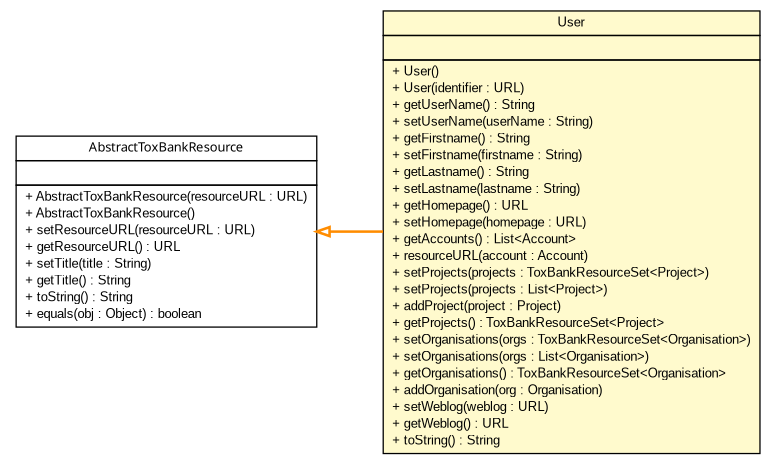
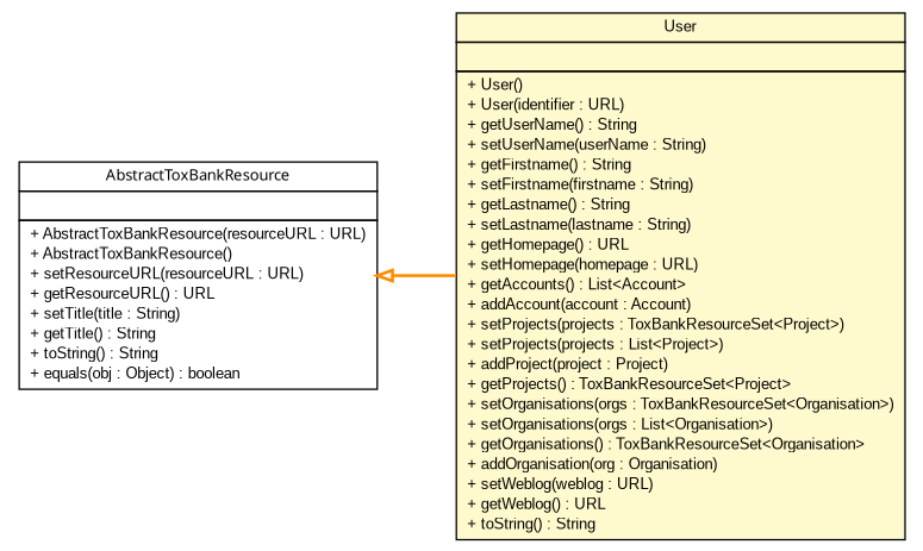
  digraph {
    rankdir=LR
    fontname="Liberation Sans"
    node [fontcolor=black fontname="Liberation Sans" fontsize=10.0 shape=plaintext]
-   n1 [label=<<table border="0" cellborder="1" cellspacing="0" cellpadding="2" port="p" bgcolor="lemonChiffon" href="./User.html"> 		<tr><td><table border="0" cellspacing="0" cellpadding="1"> 			<tr><td> User </td></tr> 		</table></td></tr> 		<tr><td><table border="0" cellspacing="0" cellpadding="1"> 			<tr><td align="left">  </td></tr> 		</table></td></tr> 		<tr><td><table border="0" cellspacing="0" cellpadding="1"> 			<tr><td align="left"> + User() </td></tr> 			<tr><td align="left"> + User(identifier : URL) </td></tr> 			<tr><td align="left"> + getUserName() : String </td></tr> 			<tr><td align="left"> + setUserName(userName : String) </td></tr> 			<tr><td align="left"> + getFirstname() : String </td></tr> 			<tr><td align="left"> + setFirstname(firstname : String) </td></tr> 			<tr><td align="left"> + getLastname() : String </td></tr> 			<tr><td align="left"> + setLastname(lastname : String) </td></tr> 			<tr><td align="left"> + getHomepage() : URL </td></tr> 			<tr><td align="left"> + setHomepage(homepage : URL) </td></tr> 			<tr><td align="left"> + getAccounts() : List&lt;Account&gt; </td></tr> 			<tr><td align="left"> + resourceURL(account : Account) </td></tr> 			<tr><td align="left"> + setProjects(projects : ToxBankResourceSet&lt;Project&gt;) </td></tr> 			<tr><td align="left"> + setProjects(projects : List&lt;Project&gt;) </td></tr> 			<tr><td align="left"> + addProject(project : Project) </td></tr> 			<tr><td align="left"> + getProjects() : ToxBankResourceSet&lt;Project&gt; </td></tr> 			<tr><td align="left"> + setOrganisations(orgs : ToxBankResourceSet&lt;Organisation&gt;) </td></tr> 			<tr><td align="left"> + setOrganisations(orgs : List&lt;Organisation&gt;) </td></tr> 			<tr><td align="left"> + getOrganisations() : ToxBankResourceSet&lt;Organisation&gt; </td></tr> 			<tr><td align="left"> + addOrganisation(org : Organisation) </td></tr> 			<tr><td align="left"> + setWeblog(weblog : URL) </td></tr> 			<tr><td align="left"> + getWeblog() : URL </td></tr> 			<tr><td align="left"> + toString() : String </td></tr> 		</table></td></tr> 		</table>>]
+   n1 [label=<<table border="0" cellborder="1" cellspacing="0" cellpadding="2" port="p" bgcolor="lemonChiffon" href="./User.html"> 		<tr><td><table border="0" cellspacing="0" cellpadding="1"> 			<tr><td> User </td></tr> 		</table></td></tr> 		<tr><td><table border="0" cellspacing="0" cellpadding="1"> 			<tr><td align="left">  </td></tr> 		</table></td></tr> 		<tr><td><table border="0" cellspacing="0" cellpadding="1"> 			<tr><td align="left"> + User() </td></tr> 			<tr><td align="left"> + User(identifier : URL) </td></tr> 			<tr><td align="left"> + getUserName() : String </td></tr> 			<tr><td align="left"> + setUserName(userName : String) </td></tr> 			<tr><td align="left"> + getFirstname() : String </td></tr> 			<tr><td align="left"> + setFirstname(firstname : String) </td></tr> 			<tr><td align="left"> + getLastname() : String </td></tr> 			<tr><td align="left"> + setLastname(lastname : String) </td></tr> 			<tr><td align="left"> + getHomepage() : URL </td></tr> 			<tr><td align="left"> + setHomepage(homepage : URL) </td></tr> 			<tr><td align="left"> + getAccounts() : List&lt;Account&gt; </td></tr> 			<tr><td align="left"> + addAccount(account : Account) </td></tr> 			<tr><td align="left"> + setProjects(projects : ToxBankResourceSet&lt;Project&gt;) </td></tr> 			<tr><td align="left"> + setProjects(projects : List&lt;Project&gt;) </td></tr> 			<tr><td align="left"> + addProject(project : Project) </td></tr> 			<tr><td align="left"> + getProjects() : ToxBankResourceSet&lt;Project&gt; </td></tr> 			<tr><td align="left"> + setOrganisations(orgs : ToxBankResourceSet&lt;Organisation&gt;) </td></tr> 			<tr><td align="left"> + setOrganisations(orgs : List&lt;Organisation&gt;) </td></tr> 			<tr><td align="left"> + getOrganisations() : ToxBankResourceSet&lt;Organisation&gt; </td></tr> 			<tr><td align="left"> + addOrganisation(org : Organisation) </td></tr> 			<tr><td align="left"> + setWeblog(weblog : URL) </td></tr> 			<tr><td align="left"> + getWeblog() : URL </td></tr> 			<tr><td align="left"> + toString() : String </td></tr> 		</table></td></tr> 		</table>>]
    n2 [label=<<table border="0" cellborder="1" cellspacing="0" cellpadding="2" port="p" href="./AbstractToxBankResource.html"> 		<tr><td><table border="0" cellspacing="0" cellpadding="1"> 			<tr><td><font face="ariali"> AbstractToxBankResource </font></td></tr> 		</table></td></tr> 		<tr><td><table border="0" cellspacing="0" cellpadding="1"> 			<tr><td align="left">  </td></tr> 		</table></td></tr> 		<tr><td><table border="0" cellspacing="0" cellpadding="1"> 			<tr><td align="left"> + AbstractToxBankResource(resourceURL : URL) </td></tr> 			<tr><td align="left"> + AbstractToxBankResource() </td></tr> 			<tr><td align="left"> + setResourceURL(resourceURL : URL) </td></tr> 			<tr><td align="left"> + getResourceURL() : URL </td></tr> 			<tr><td align="left"> + setTitle(title : String) </td></tr> 			<tr><td align="left"> + getTitle() : String </td></tr> 			<tr><td align="left"> + toString() : String </td></tr> 			<tr><td align="left"> + equals(obj : Object) : boolean </td></tr> 		</table></td></tr> 		</table>>]
    n2 -> n1 [arrowtail=empty dir=back fontname="Liberation Sans" fontsize=10 headport=p labelfontname=arial labelfontsize=10 tailport=p color=darkorange style=bold]
  }
